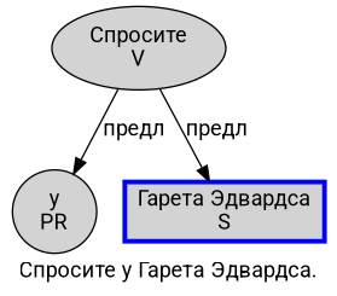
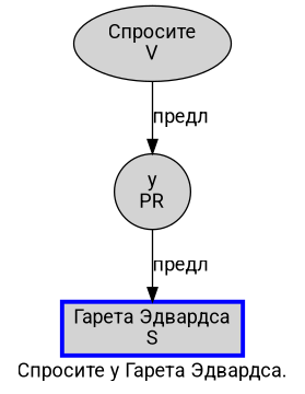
  digraph {
    fontname=Roboto
    label="Спросите у Гарета Эдвардса."
    node [fillcolor=lightgray fontname=Roboto penwidth=1 shape=ellipse style=filled]
    edge [fontname=Roboto]
    n1 [label="Спросите\nV"]
    n2 [label="у\nPR"]
    n3 [color=blue label="Гарета Эдвардса\nS" penwidth=3 shape=box]
    n1 -> n2 [label="предл"]
-   n1 -> n3 [label="предл"]
+   n2 -> n3 [label="предл"]
  }
